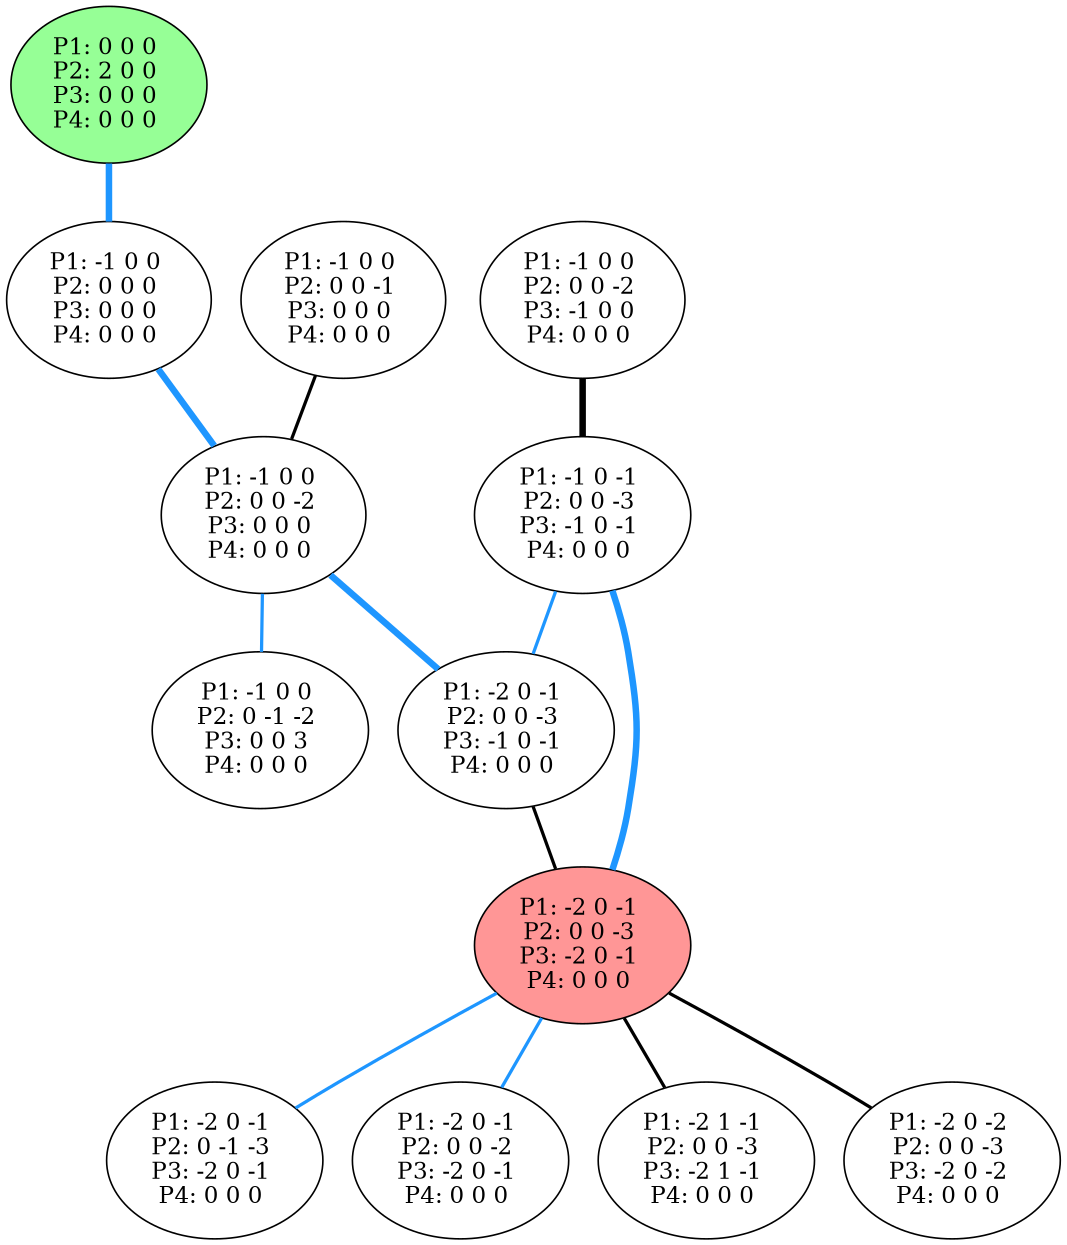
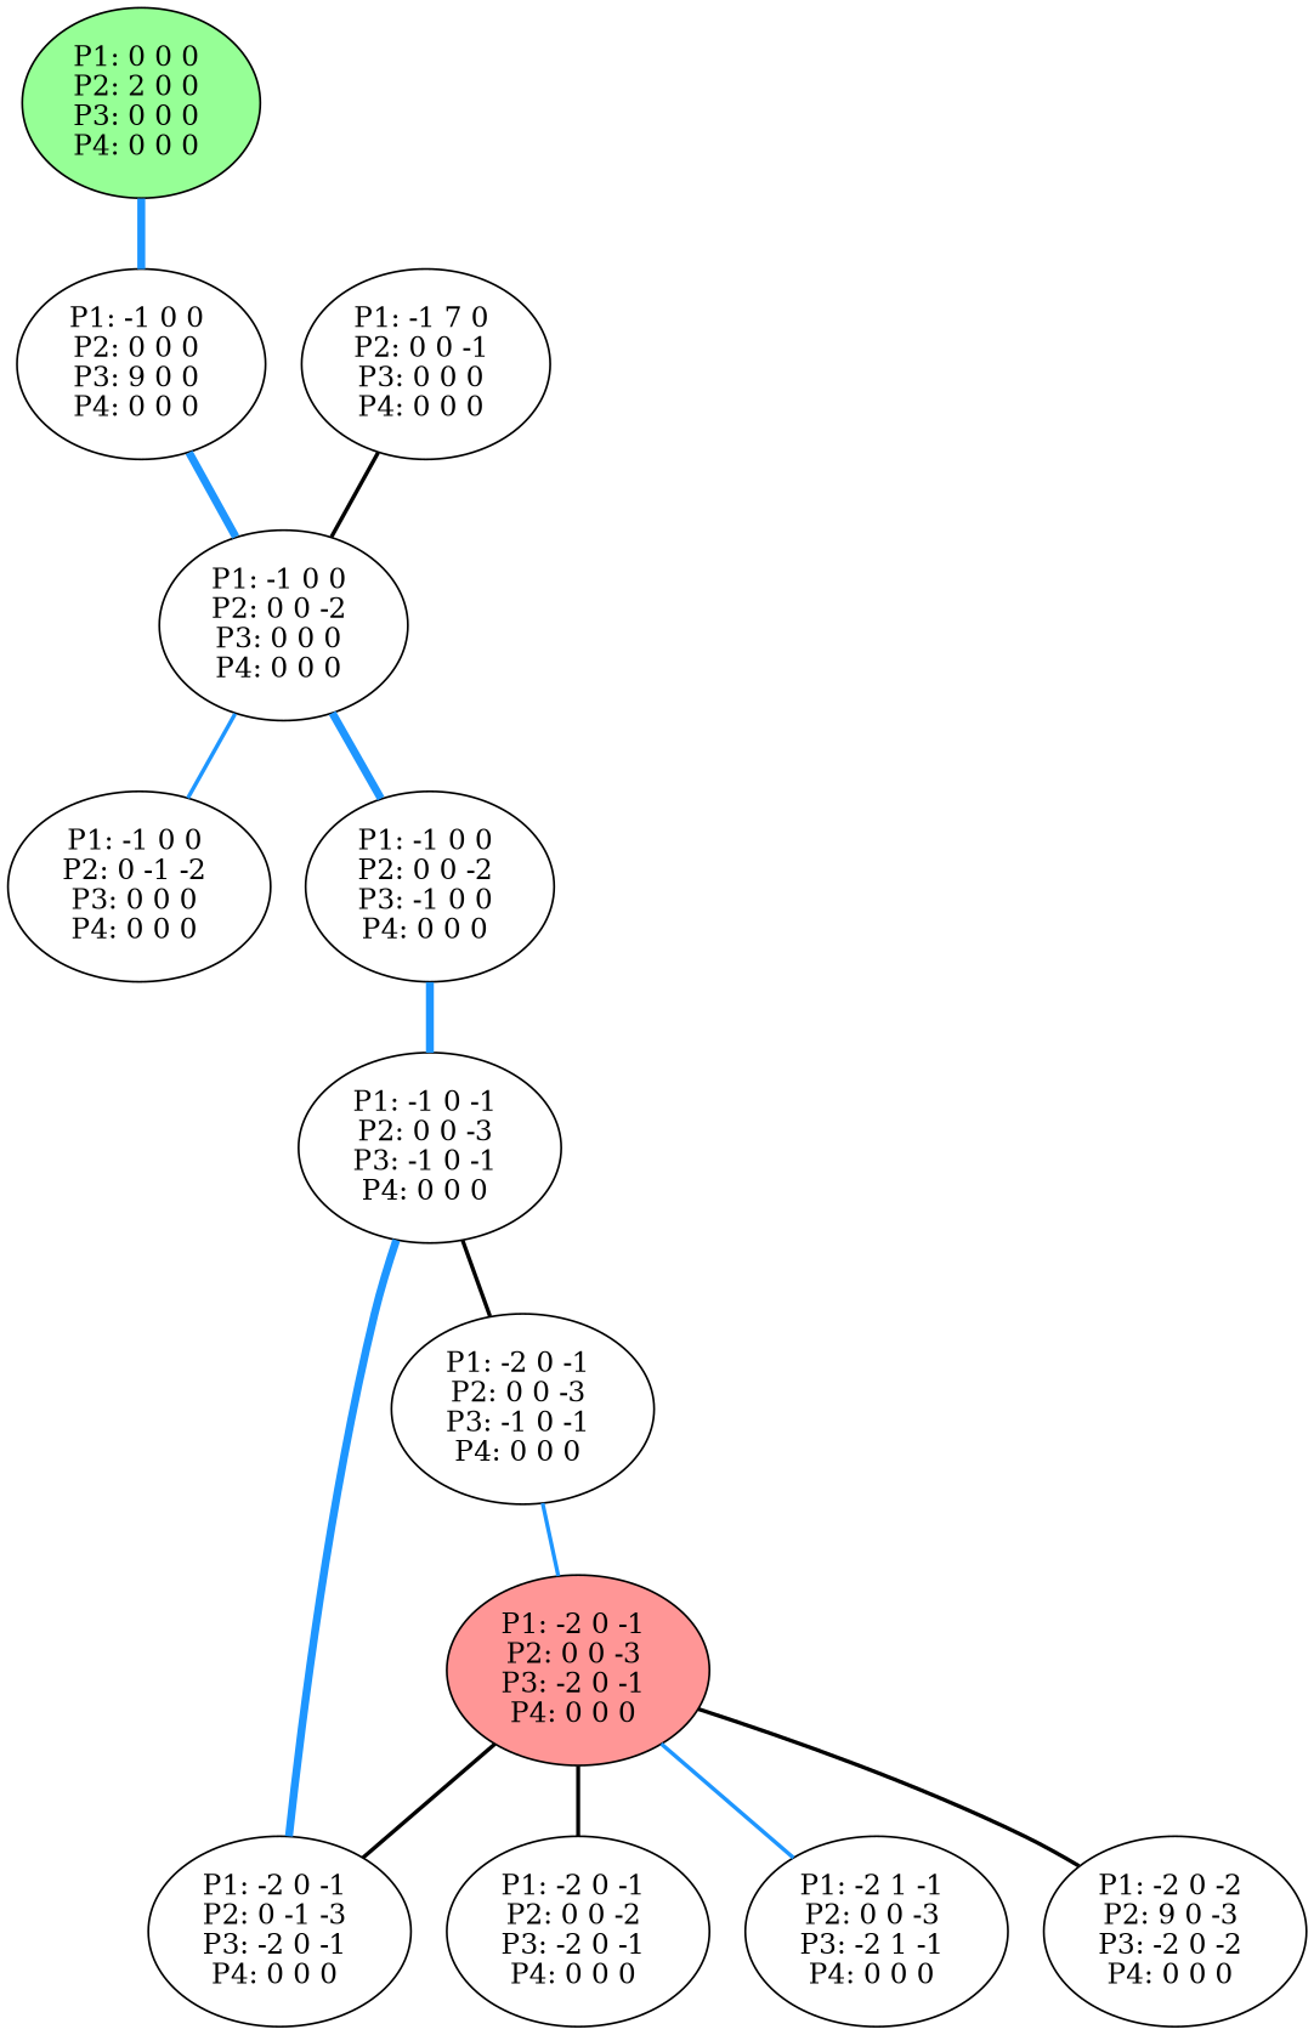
  graph {
    color=black
    edge [color=black style=bold]
    n1 [fillcolor="#96FF96" label="P1: 0 0 0 \nP2: 2 0 0 \nP3: 0 0 0 \nP4: 0 0 0 \n" style=filled]
-   n2 [label="P1: -1 0 0 \nP2: 0 0 0 \nP3: 0 0 0 \nP4: 0 0 0 \n"]
+   n2 [label="P1: -1 0 0 \nP2: 0 0 0 \nP3: 9 0 0 \nP4: 0 0 0 \n"]
    n3 [label="P1: -1 0 0 \nP2: 0 0 -2 \nP3: 0 0 0 \nP4: 0 0 0 \n"]
-   n4 [label="P1: -1 0 0 \nP2: 0 0 -1 \nP3: 0 0 0 \nP4: 0 0 0 \n"]
-   n5 [label="P1: -1 0 0 \nP2: 0 -1 -2 \nP3: 0 0 3 \nP4: 0 0 0 \n"]
+   n4 [label="P1: -1 7 0 \nP2: 0 0 -1 \nP3: 0 0 0 \nP4: 0 0 0 \n"]
+   n5 [label="P1: -1 0 0 \nP2: 0 -1 -2 \nP3: 0 0 0 \nP4: 0 0 0 \n"]
    n6 [label="P1: -1 0 0 \nP2: 0 0 -2 \nP3: -1 0 0 \nP4: 0 0 0 \n"]
    n7 [label="P1: -1 0 -1 \nP2: 0 0 -3 \nP3: -1 0 -1 \nP4: 0 0 0 \n"]
    n8 [label="P1: -2 0 -1 \nP2: 0 0 -3 \nP3: -1 0 -1 \nP4: 0 0 0 \n"]
    n9 [fillcolor="#FF9696" label="P1: -2 0 -1 \nP2: 0 0 -3 \nP3: -2 0 -1 \nP4: 0 0 0 \n" style=filled]
    n10 [label="P1: -2 0 -1 \nP2: 0 -1 -3 \nP3: -2 0 -1 \nP4: 0 0 0 \n"]
    n11 [label="P1: -2 0 -1 \nP2: 0 0 -2 \nP3: -2 0 -1 \nP4: 0 0 0 \n"]
    n12 [label="P1: -2 1 -1 \nP2: 0 0 -3 \nP3: -2 1 -1 \nP4: 0 0 0 \n"]
-   n13 [label="P1: -2 0 -2 \nP2: 0 0 -3 \nP3: -2 0 -2 \nP4: 0 0 0 \n"]
+   n13 [label="P1: -2 0 -2 \nP2: 9 0 -3 \nP3: -2 0 -2 \nP4: 0 0 0 \n"]
    n1 -- n2 [color="#1E96FF" penwidth=4.0]
    n2 -- n3 [color="#1E96FF" penwidth=4.0]
    n3 -- n5 [color="#1E96FF"]
-   n3 -- n8 [color="#1E96FF" penwidth=4.0]
+   n3 -- n6 [color="#1E96FF" penwidth=4.0]
    n4 -- n3
-   n6 -- n7 [penwidth=4.0]
-   n7 -- n8 [color="#1E96FF"]
-   n7 -- n9 [color="#1E96FF" penwidth=4.0]
-   n8 -- n9
-   n9 -- n10 [color="#1E96FF"]
-   n9 -- n11 [color="#1E96FF"]
-   n9 -- n12
+   n6 -- n7 [color="#1E96FF" penwidth=4.0]
+   n7 -- n8
+   n7 -- n10 [color="#1E96FF" penwidth=4.0]
+   n8 -- n9 [color="#1E96FF"]
+   n9 -- n10
+   n9 -- n11
+   n9 -- n12 [color="#1E96FF"]
    n9 -- n13
  }
